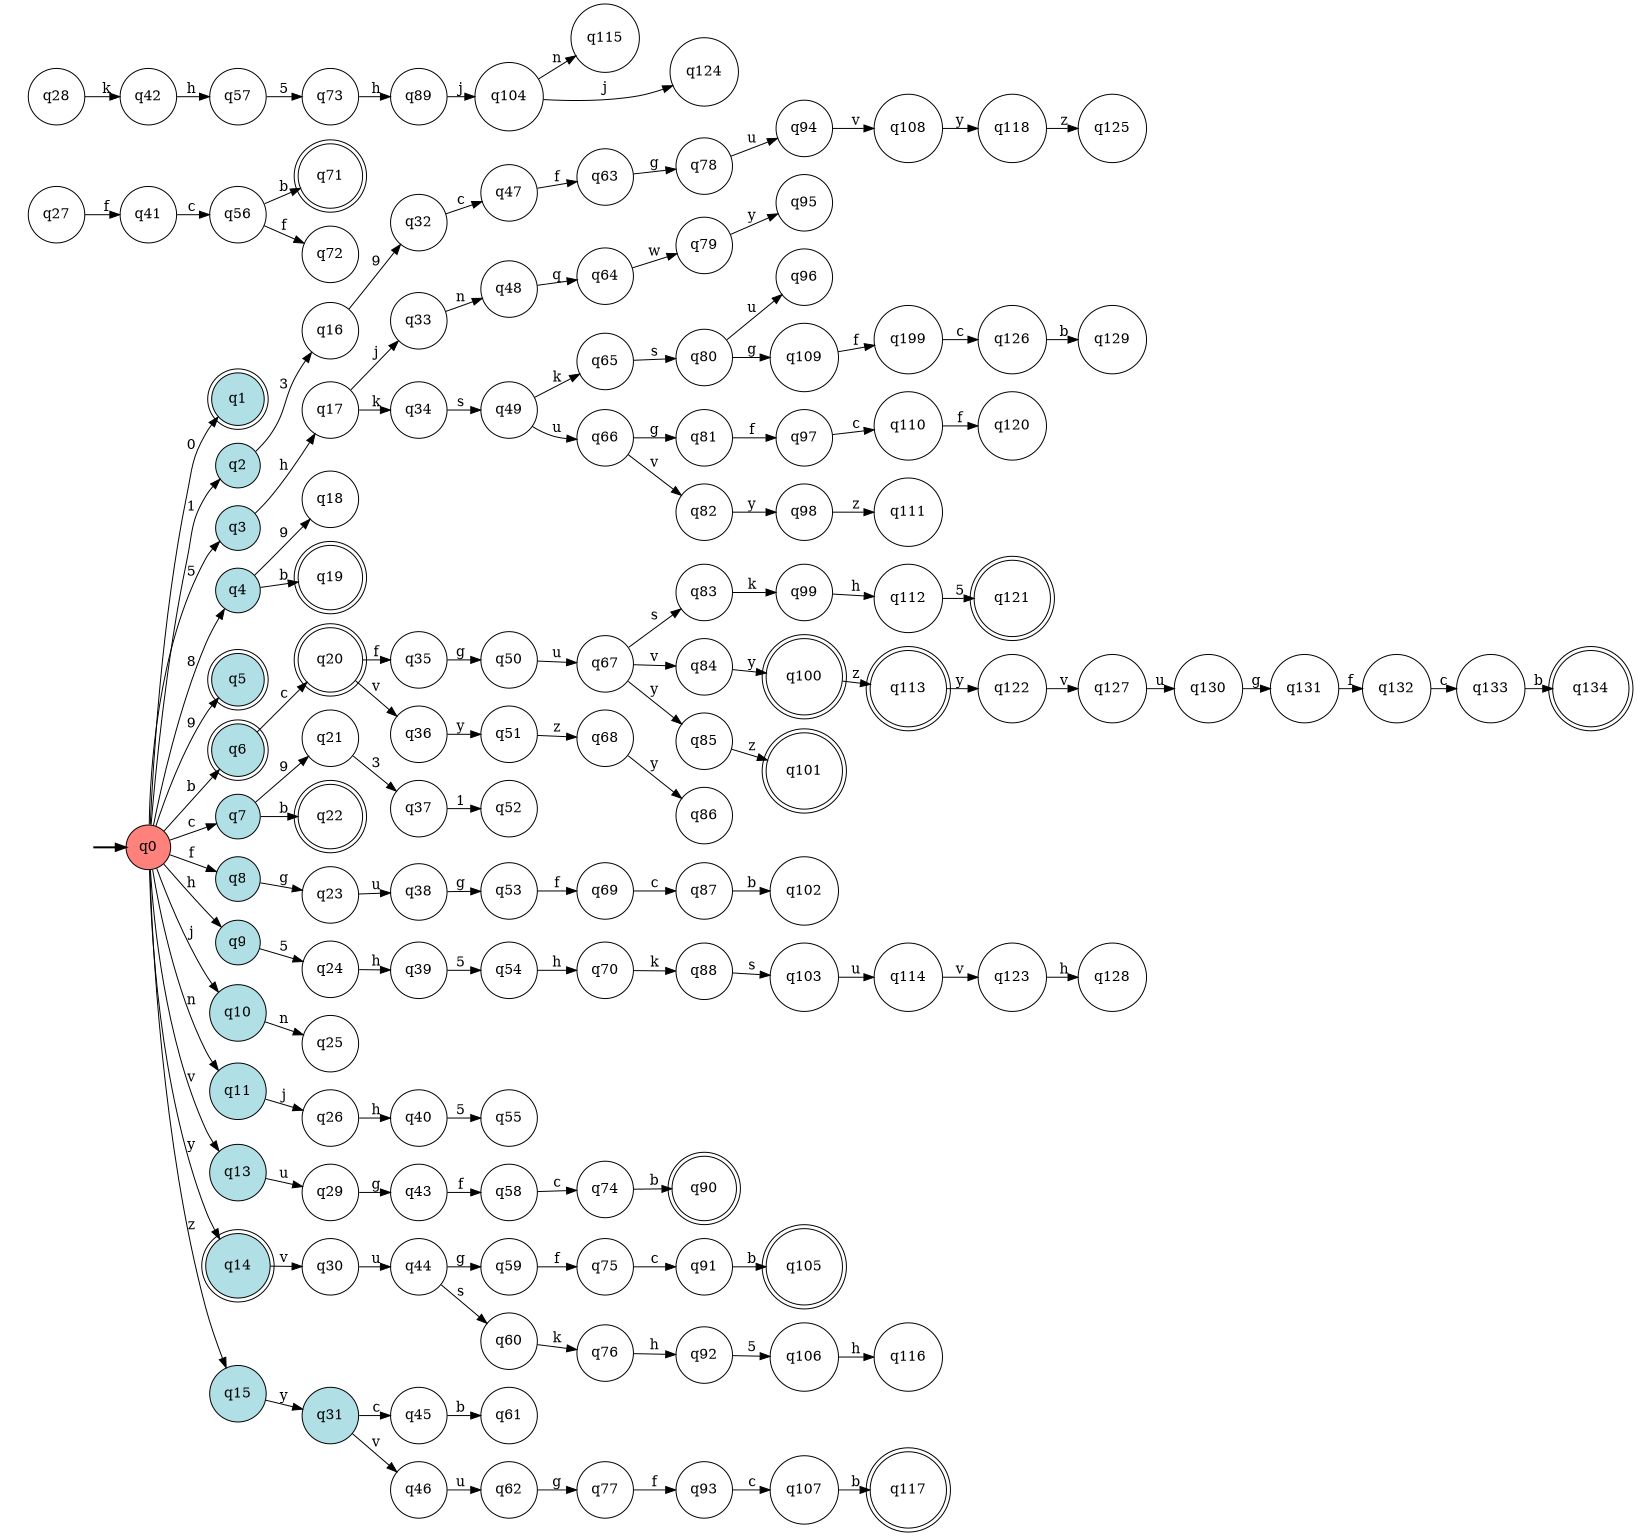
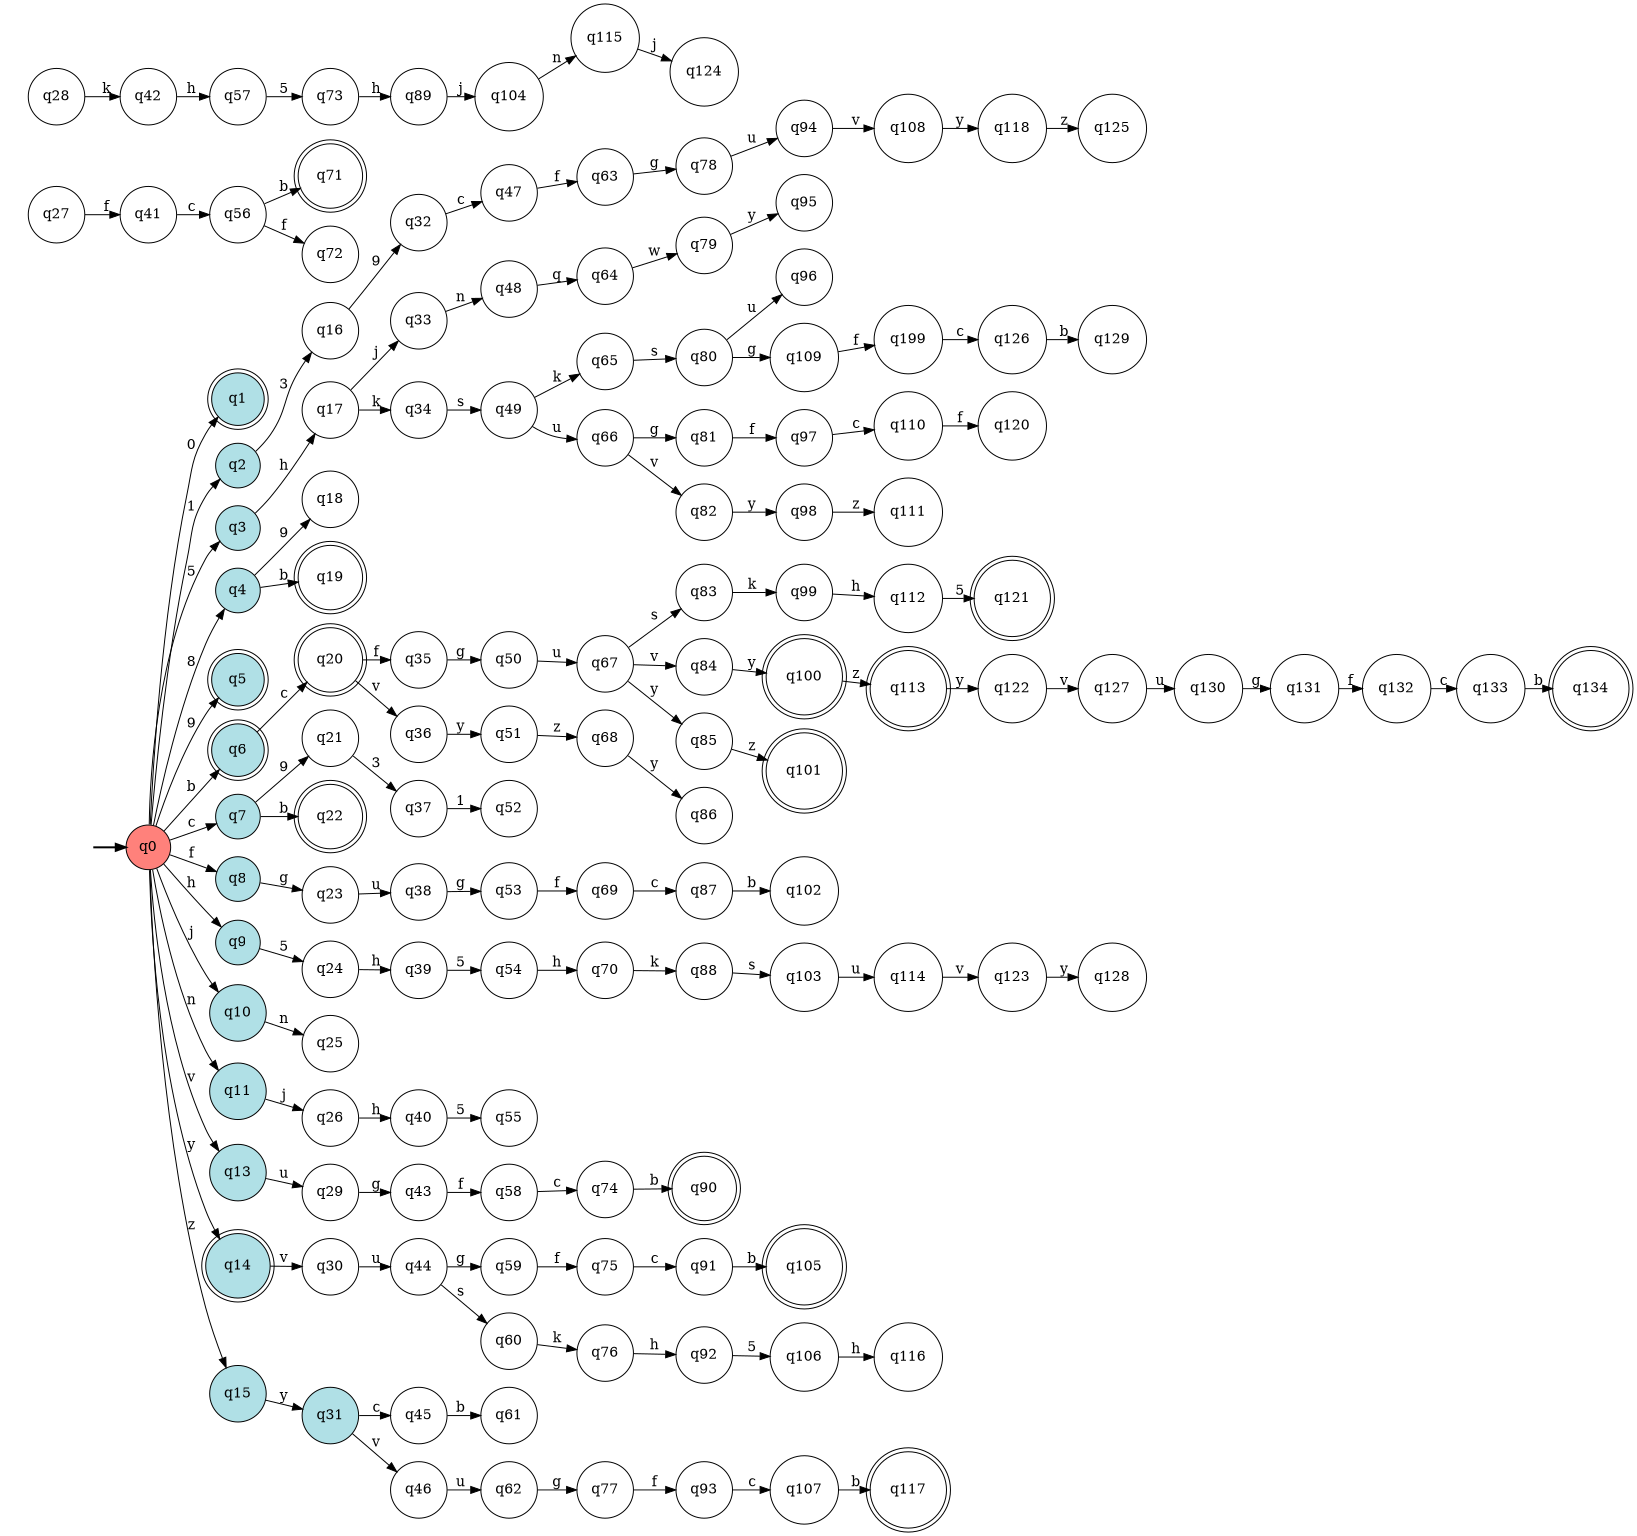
  digraph {
    rankdir=LR
    node [shape=circle style=filled color=black fillcolor=white]
    __start0 [height=0 shape=none style=invis width=0 color="" fillcolor=""]
    n2 [fillcolor="#ff817b" label=q0]
    n3 [fillcolor=powderblue label=q1 shape=doublecircle style="rounded,filled"]
    n4 [fillcolor=powderblue label=q2]
    n5 [fillcolor=powderblue label=q3]
    n6 [fillcolor=powderblue label=q4]
    n7 [fillcolor=powderblue label=q5 shape=doublecircle style="rounded,filled"]
    n8 [fillcolor=powderblue label=q6 shape=doublecircle style="rounded,filled"]
    n9 [fillcolor=powderblue label=q7]
    n10 [fillcolor=powderblue label=q8]
    n11 [fillcolor=powderblue label=q9]
    n12 [fillcolor=powderblue label=q10]
    n13 [fillcolor=powderblue label=q11]
    n14 [fillcolor=powderblue label=q13]
    n15 [fillcolor=powderblue label=q14 shape=doublecircle style="rounded,filled"]
    n16 [fillcolor=powderblue label=q15]
    n17 [label=q16]
    n18 [label=q17]
    n19 [label=q18]
    n20 [label=q19 shape=doublecircle style="rounded,filled"]
    n21 [label=q20 shape=doublecircle style="rounded,filled"]
    n22 [label=q21]
    n23 [label=q22 shape=doublecircle style="rounded,filled"]
    n24 [label=q23]
    n25 [label=q24]
    n26 [label=q25]
    n27 [label=q26]
    n28 [label=q29]
    n29 [label=q30]
    n30 [fillcolor=powderblue label=q31]
    n31 [label=q32]
    n32 [label=q33]
    n33 [label=q34]
    n34 [label=q35]
    n35 [label=q36]
    n36 [label=q37]
    n37 [label=q38]
    n38 [label=q39]
    n39 [label=q40]
    n40 [label=q27]
    n41 [label=q41]
    n42 [label=q28]
    n43 [label=q42]
    n44 [label=q43]
    n45 [label=q44]
    n46 [label=q45]
    n47 [label=q46]
    n48 [label=q47]
    n49 [label=q48]
    n50 [label=q49]
    n51 [label=q50]
    n52 [label=q51]
    n53 [label=q52]
    n54 [label=q53]
    n55 [label=q54]
    n56 [label=q55]
    n57 [label=q56]
    n58 [label=q57]
    n59 [label=q58]
    n60 [label=q59]
    n61 [label=q60]
    n62 [label=q61]
    n63 [label=q62]
    n64 [label=q63]
    n65 [label=q64]
    n66 [label=q65]
    n67 [label=q66]
    n68 [label=q67]
    n69 [label=q68]
    n70 [label=q69]
    n71 [label=q70]
    n72 [label=q71 shape=doublecircle style="rounded,filled"]
    n73 [label=q72]
    n74 [label=q73]
    n75 [label=q74]
    n76 [label=q75]
    n77 [label=q76]
    n78 [label=q77]
    n79 [label=q78]
    n80 [label=q79]
    n81 [label=q80]
    n82 [label=q81]
    n83 [label=q82]
    n84 [label=q83]
    n85 [label=q84]
    n86 [label=q85]
    n87 [label=q86]
    n88 [label=q87]
    n89 [label=q88]
    n90 [label=q89]
    n91 [label=q90 shape=doublecircle style="rounded,filled"]
    n92 [label=q91]
    n93 [label=q92]
    n94 [label=q93]
    n95 [label=q94]
    n96 [label=q95]
    n97 [label=q96]
    n98 [label=q109]
    n99 [label=q97]
    n100 [label=q98]
    n101 [label=q99]
    n102 [label=q100 shape=doublecircle style="rounded,filled"]
    n103 [label=q101 shape=doublecircle style="rounded,filled"]
    n104 [label=q102]
    n105 [label=q103]
    n106 [label=q104]
    n107 [label=q105 shape=doublecircle style="rounded,filled"]
    n108 [label=q106]
    n109 [label=q107]
    n110 [label=q108]
    n111 [label=q110]
    n112 [label=q111]
    n113 [label=q112]
    n114 [label=q113 shape=doublecircle style="rounded,filled"]
    n115 [label=q114]
    n116 [label=q115]
    n117 [label=q116]
    n118 [label=q117 shape=doublecircle style="rounded,filled"]
    n119 [label=q118]
    n120 [label=q199]
    n121 [label=q120]
    n122 [label=q121 shape=doublecircle style="rounded,filled"]
    n123 [label=q122]
    n124 [label=q123]
    n125 [label=q124]
    n126 [label=q125]
    n127 [label=q126]
    n128 [label=q127]
    n129 [label=q128]
    n130 [label=q129]
    n131 [label=q130]
    n132 [label=q131]
    n133 [label=q132]
    n134 [label=q133]
    n135 [label=q134 shape=doublecircle style="rounded,filled"]
    subgraph cluster_1 {
      nodesep=0.15
      ranksep=0.15
      style=invis
      __start0
      n2
    }
    __start0 -> n2 [penwidth=2]
    n2 -> n3 [label=0]
    n2 -> n4 [label=1]
    n2 -> n5 [label=5]
    n2 -> n6 [label=8]
    n2 -> n7 [label=9]
    n2 -> n8 [label=b]
    n2 -> n9 [label=c]
    n2 -> n10 [label=f]
    n2 -> n11 [label=h]
    n2 -> n12 [label=j]
    n2 -> n13 [label=n]
    n2 -> n14 [label=v]
    n2 -> n15 [label=y]
    n2 -> n16 [label=z]
    n4 -> n17 [label=3]
    n5 -> n18 [label=h]
    n6 -> n19 [label=9]
    n6 -> n20 [label=b]
    n8 -> n21 [label=c]
    n9 -> n22 [label=9]
    n9 -> n23 [label=b]
    n10 -> n24 [label=g]
    n11 -> n25 [label=5]
    n12 -> n26 [label=n]
    n13 -> n27 [label=j]
    n14 -> n28 [label=u]
    n15 -> n29 [label=v]
    n16 -> n30 [label=y]
    n17 -> n31 [label=9]
    n18 -> n32 [label=j]
    n18 -> n33 [label=k]
    n21 -> n34 [label=f]
    n21 -> n35 [label=v]
    n22 -> n36 [label=3]
    n24 -> n37 [label=u]
    n25 -> n38 [label=h]
    n27 -> n39 [label=h]
    n28 -> n44 [label=g]
    n29 -> n45 [label=u]
    n30 -> n46 [label=c]
    n30 -> n47 [label=v]
    n31 -> n48 [label=c]
    n32 -> n49 [label=n]
    n33 -> n50 [label=s]
    n34 -> n51 [label=g]
    n35 -> n52 [label=y]
    n36 -> n53 [label=1]
    n37 -> n54 [label=g]
    n38 -> n55 [label=5]
    n39 -> n56 [label=5]
    n40 -> n41 [label=f]
    n41 -> n57 [label=c]
    n42 -> n43 [label=k]
    n43 -> n58 [label=h]
    n44 -> n59 [label=f]
    n45 -> n60 [label=g]
    n45 -> n61 [label=s]
    n46 -> n62 [label=b]
    n47 -> n63 [label=u]
    n48 -> n64 [label=f]
    n49 -> n65 [label=q]
    n50 -> n66 [label=k]
    n50 -> n67 [label=u]
    n51 -> n68 [label=u]
    n52 -> n69 [label=z]
    n54 -> n70 [label=f]
    n55 -> n71 [label=h]
    n57 -> n72 [label=b]
    n57 -> n73 [label=f]
    n58 -> n74 [label=5]
    n59 -> n75 [label=c]
    n60 -> n76 [label=f]
    n61 -> n77 [label=k]
    n63 -> n78 [label=g]
    n64 -> n79 [label=g]
    n65 -> n80 [label=w]
    n66 -> n81 [label=s]
    n67 -> n82 [label=g]
    n67 -> n83 [label=v]
    n68 -> n84 [label=s]
    n68 -> n85 [label=v]
    n68 -> n86 [label=y]
    n69 -> n87 [label=y]
    n70 -> n88 [label=c]
    n71 -> n89 [label=k]
    n74 -> n90 [label=h]
    n75 -> n91 [label=b]
    n76 -> n92 [label=c]
    n77 -> n93 [label=h]
    n78 -> n94 [label=f]
    n79 -> n95 [label=u]
    n80 -> n96 [label=y]
    n81 -> n97 [label=u]
    n81 -> n98 [label=g]
    n82 -> n99 [label=f]
    n83 -> n100 [label=y]
    n84 -> n101 [label=k]
    n85 -> n102 [label=y]
    n86 -> n103 [label=z]
    n88 -> n104 [label=b]
    n89 -> n105 [label=s]
    n90 -> n106 [label=j]
    n92 -> n107 [label=b]
    n93 -> n108 [label=5]
    n94 -> n109 [label=c]
    n95 -> n110 [label=v]
    n98 -> n120 [label=f]
    n99 -> n111 [label=c]
    n100 -> n112 [label=z]
    n101 -> n113 [label=h]
    n102 -> n114 [label=z]
    n105 -> n115 [label=u]
    n106 -> n116 [label=n]
    n108 -> n117 [label=h]
    n109 -> n118 [label=b]
    n110 -> n119 [label=y]
    n111 -> n121 [label=f]
    n113 -> n122 [label=5]
    n114 -> n123 [label=y]
    n115 -> n124 [label=v]
-   n106 -> n125 [label=j]
+   n116 -> n125 [label=j]
    n119 -> n126 [label=z]
    n120 -> n127 [label=c]
    n123 -> n128 [label=v]
-   n124 -> n129 [label=h]
+   n124 -> n129 [label=y]
    n127 -> n130 [label=b]
    n128 -> n131 [label=u]
    n131 -> n132 [label=g]
    n132 -> n133 [label=f]
    n133 -> n134 [label=c]
    n134 -> n135 [label=b]
  }
